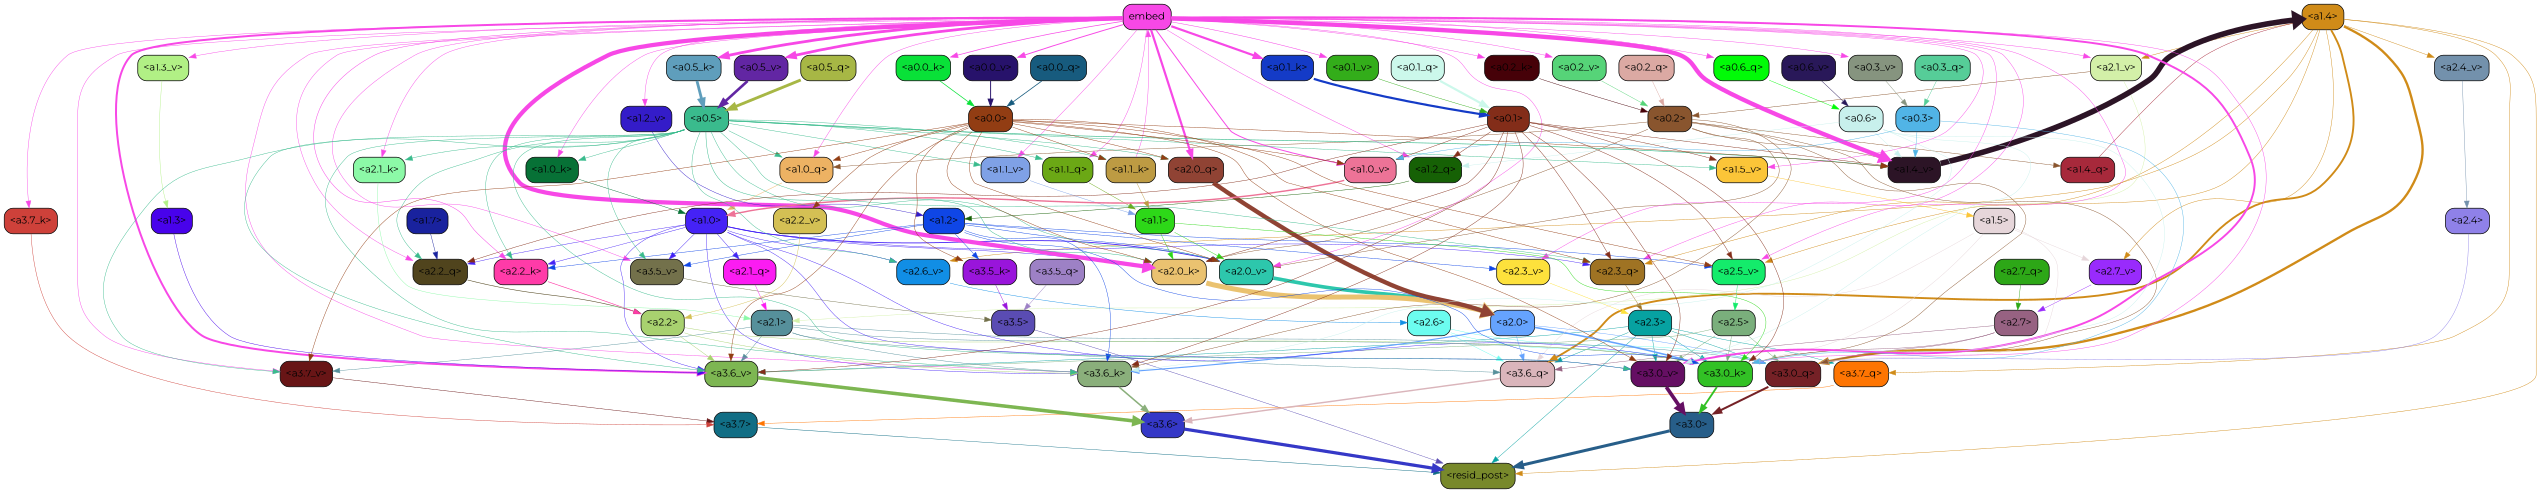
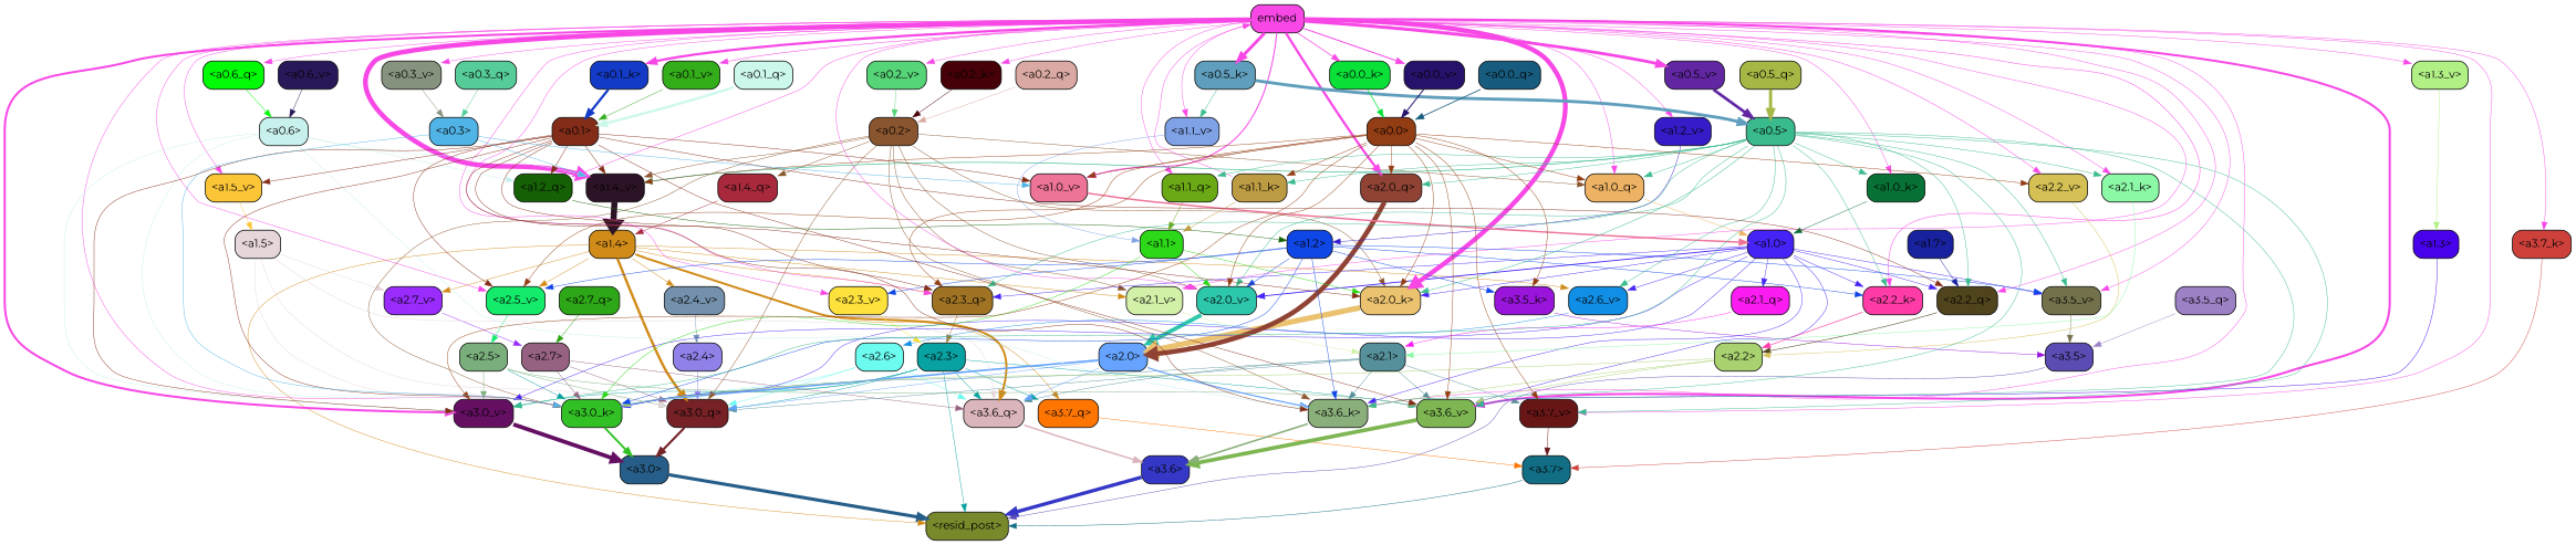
  strict digraph {
    fontname=Montserrat
    splines=true
    node [color=black fontname=Montserrat shape=box style="filled, rounded"]
    edge [color="#f748e6" fontname=Montserrat penwidth=0.6]
    "<a3.7>" [fillcolor="#116e85"]
    "<resid_post>" [fillcolor="#78892b"]
    "<a3.6>" [fillcolor="#3538c7"]
    "<a3.5>" [fillcolor="#5a4cb3"]
    "<a3.0>" [fillcolor="#275e89"]
    "<a2.3>" [fillcolor="#07a2a1"]
    "<a3.7_q>" [fillcolor="#fe7502"]
    "<a3.6_q>" [fillcolor="#dab5bb"]
    "<a3.0_q>" [fillcolor="#752126"]
    "<a3.0_k>" [fillcolor="#32c125"]
    "<a3.6_v>" [fillcolor="#7db652"]
    "<a3.0_v>" [fillcolor="#650f63"]
    "<a1.4>" [fillcolor="#d08b18"]
    "<a2.3_q>" [fillcolor="#9f7323"]
    "<a2.7_v>" [fillcolor="#992bfc"]
    "<a2.6_v>" [fillcolor="#118ee5"]
    "<a2.5_v>" [fillcolor="#14eb6b"]
    "<a2.4_v>" [fillcolor="#7391ac"]
    "<a2.1_v>" [fillcolor="#d3f0a8"]
    "<a2.7>" [fillcolor="#976282"]
    "<a2.6>" [fillcolor="#6cfcef"]
    "<a2.5>" [fillcolor="#7aaf7c"]
    "<a2.4>" [fillcolor="#8f81e8"]
    "<a2.1>" [fillcolor="#56909b"]
    "<a2.0_v>" [fillcolor="#2dc7ac"]
    "<a2.0>" [fillcolor="#65a3fe"]
    "<a3.6_k>" [fillcolor="#8aaf7b"]
    "<a3.7_v>" [fillcolor="#681516"]
    "<a3.5_q>" [fillcolor="#9d81c5"]
    "<a3.7_k>" [fillcolor="#ce413a"]
    "<a3.5_k>" [fillcolor="#9915db"]
    "<a3.5_v>" [fillcolor="#73714b"]
    "<a1.5>" [fillcolor="#e6d6da"]
    "<a0.2>" [fillcolor="#89552e"]
    "<a2.0_k>" [fillcolor="#eac270"]
    "<a1.4_q>" [fillcolor="#a7293b"]
    "<a1.0_q>" [fillcolor="#edb263"]
    "<a1.4_v>" [fillcolor="#2c1426"]
    "<a1.0>" [fillcolor="#4522f6"]
    "<a2.2_q>" [fillcolor="#50441d"]
    "<a2.2_k>" [fillcolor="#ff3ba8"]
    "<a2.1_q>" [fillcolor="#fb1cf2"]
    embed [fillcolor="#f748e6"]
    "<a2.0_q>" [fillcolor="#904334"]
    "<a2.1_k>" [fillcolor="#8cf9a7"]
    "<a2.3_v>" [fillcolor="#fde13c"]
    "<a2.2_v>" [fillcolor="#d4c054"]
    "<a1.2_q>" [fillcolor="#166105"]
    "<a1.1_q>" [fillcolor="#6ba815"]
    "<a1.0_k>" [fillcolor="#077136"]
    "<a1.5_v>" [fillcolor="#fbc538"]
    "<a1.3_v>" [fillcolor="#b1f085"]
    "<a1.2_v>" [fillcolor="#341cc9"]
    "<a1.1_v>" [fillcolor="#7fa1e6"]
    "<a1.0_v>" [fillcolor="#ed7397"]
    "<a0.6_q>" [fillcolor="#01fb07"]
    "<a0.5_k>" [fillcolor="#5f9ebc"]
    "<a0.2_k>" [fillcolor="#460108"]
    "<a0.1_k>" [fillcolor="#143bc7"]
    "<a0.0_k>" [fillcolor="#09e138"]
    "<a0.5_v>" [fillcolor="#6226a3"]
    "<a0.3_v>" [fillcolor="#86947f"]
    "<a0.2_v>" [fillcolor="#56d478"]
    "<a0.1_v>" [fillcolor="#33ad1a"]
    "<a0.0_v>" [fillcolor="#27126b"]
    "<a2.2>" [fillcolor="#a8d16f"]
    "<a1.2>" [fillcolor="#0f46e6"]
    "<a1.1>" [fillcolor="#2dd818"]
    "<a1.1_k>" [fillcolor="#bd9b43"]
    "<a1.3>" [fillcolor="#4802eb"]
    "<a0.6>" [fillcolor="#c8f0ec"]
    "<a0.5>" [fillcolor="#3abb8d"]
    "<a0.1>" [fillcolor="#832d19"]
    "<a0.0>" [fillcolor="#923d13"]
    "<a0.3>" [fillcolor="#51b4e6"]
    "<a2.7_q>" [fillcolor="#2da717"]
    "<a1.7>" [fillcolor="#19229e"]
    "<a0.5_q>" [fillcolor="#a7b745"]
    "<a0.3_q>" [fillcolor="#56cd98"]
    "<a0.2_q>" [fillcolor="#dba9a3"]
    "<a0.1_q>" [fillcolor="#ccf8eb"]
    "<a0.0_q>" [fillcolor="#175b7e"]
    "<a0.6_v>" [fillcolor="#291859"]
    "<a3.7>" -> "<resid_post>" [color="#116e85" penwidth=0.6239100098609924]
    "<a3.6>" -> "<resid_post>" [color="#3538c7" penwidth=4.569062113761902]
    "<a3.5>" -> "<resid_post>" [color="#5a4cb3"]
    "<a3.0>" -> "<resid_post>" [color="#275e89" penwidth=4.283544182777405]
    "<a2.3>" -> "<resid_post>" [color="#07a2a1"]
    "<a2.3>" -> "<a3.7_q>" [color="#07a2a1"]
    "<a2.3>" -> "<a3.6_q>" [color="#07a2a1"]
    "<a2.3>" -> "<a3.0_q>" [color="#07a2a1"]
    "<a2.3>" -> "<a3.0_k>" [color="#07a2a1"]
    "<a2.3>" -> "<a3.6_v>" [color="#07a2a1"]
    "<a2.3>" -> "<a3.0_v>" [color="#07a2a1"]
    "<a3.7_q>" -> "<a3.7>" [color="#fe7502"]
    "<a3.6_q>" -> "<a3.6>" [color="#dab5bb" penwidth=2.03758105635643]
    "<a3.0_q>" -> "<a3.0>" [color="#752126" penwidth=2.8638100624084473]
    "<a3.0_k>" -> "<a3.0>" [color="#32c125" penwidth=2.6274144649505615]
    "<a3.6_v>" -> "<a3.6>" [color="#7db652" penwidth=5.002329230308533]
    "<a3.0_v>" -> "<a3.0>" [color="#650f63" penwidth=5.188832879066467]
    "<a1.4>" -> "<resid_post>" [color="#d08b18"]
    "<a1.4>" -> "<a3.7_q>" [color="#d08b18"]
    "<a1.4>" -> "<a3.6_q>" [color="#d08b18" penwidth=2.6908124685287476]
    "<a1.4>" -> "<a3.0_q>" [color="#d08b18" penwidth=3.32076895236969]
    "<a1.4>" -> "<a2.3_q>" [color="#d08b18"]
    "<a1.4>" -> "<a2.7_v>" [color="#d08b18"]
    "<a1.4>" -> "<a2.6_v>" [color="#d08b18"]
    "<a1.4>" -> "<a2.5_v>" [color="#d08b18"]
    "<a1.4>" -> "<a2.4_v>" [color="#d08b18"]
    "<a1.4>" -> "<a2.1_v>" [color="#d08b18"]
    "<a2.3_q>" -> "<a2.3>" [color="#9f7323"]
    "<a2.7_v>" -> "<a2.7>" [color="#992bfc"]
    "<a2.6_v>" -> "<a2.6>" [color="#118ee5"]
    "<a2.5_v>" -> "<a2.5>" [color="#14eb6b"]
    "<a2.4_v>" -> "<a2.4>" [color="#7391ac"]
    "<a2.1_v>" -> "<a2.1>" [color="#d3f0a8"]
    "<a2.7>" -> "<a3.6_q>" [color="#976282"]
    "<a2.7>" -> "<a3.0_q>" [color="#976282"]
    "<a2.7>" -> "<a3.0_k>" [color="#976282"]
    "<a2.6>" -> "<a3.6_q>" [color="#6cfcef"]
    "<a2.6>" -> "<a3.0_q>" [color="#6cfcef"]
    "<a2.6>" -> "<a3.0_k>" [color="#6cfcef"]
    "<a2.5>" -> "<a3.0_q>" [color="#7aaf7c"]
-   "<a2.5>" -> "<a3.0_k>" [color="#7aaf7c"]
+   "<a2.5>" -> "<a3.0_k>" [color="#07a2a1"]
    "<a2.5>" -> "<a3.6_v>" [color="#7aaf7c"]
    "<a2.5>" -> "<a3.0_v>" [color="#7aaf7c"]
    "<a2.4>" -> "<a3.0_q>" [color="#8f81e8"]
    "<a2.1>" -> "<a3.6_q>" [color="#56909b"]
    "<a2.1>" -> "<a3.0_q>" [color="#56909b"]
    "<a2.1>" -> "<a3.0_k>" [color="#56909b"]
    "<a2.1>" -> "<a3.6_v>" [color="#56909b"]
    "<a2.1>" -> "<a3.6_k>" [color="#56909b"]
    "<a2.1>" -> "<a3.7_v>" [color="#56909b"]
    "<a2.0_v>" -> "<a2.0>" [color="#2dc7ac" penwidth=5.12138295173645]
    "<a2.0>" -> "<a3.6_q>" [color="#65a3fe"]
    "<a2.0>" -> "<a3.0_q>" [color="#65a3fe"]
    "<a2.0>" -> "<a3.0_k>" [color="#65a3fe" penwidth=2.182972814887762]
    "<a2.0>" -> "<a3.6_k>" [color="#65a3fe" penwidth=1.6254686117172241]
    "<a3.6_k>" -> "<a3.6>" [color="#8aaf7b" penwidth=2.174198240041733]
    "<a3.7_v>" -> "<a3.7>" [color="#681516"]
    "<a3.5_q>" -> "<a3.5>" [color="#9d81c5"]
    "<a3.7_k>" -> "<a3.7>" [color="#ce413a"]
    "<a3.5_k>" -> "<a3.5>" [color="#9915db"]
    "<a3.5_v>" -> "<a3.5>" [color="#73714b"]
    "<a1.5>" -> "<a3.6_q>" [color="#e6d6da"]
    "<a1.5>" -> "<a3.0_q>" [color="#e6d6da"]
    "<a1.5>" -> "<a3.0_k>" [color="#e6d6da"]
    "<a1.5>" -> "<a2.7_v>" [color="#e6d6da"]
    "<a0.2>" -> "<a3.0_q>" [color="#89552e"]
    "<a0.2>" -> "<a3.0_k>" [color="#89552e"]
-   "<a2.1_v>" -> "<a0.2>" [color="#89552e"]
+   "<a0.2>" -> "<a2.1_v>" [color="#89552e"]
    "<a0.2>" -> "<a2.0_v>" [color="#89552e"]
    "<a0.2>" -> "<a3.6_k>" [color="#89552e"]
    "<a0.2>" -> "<a2.0_k>" [color="#89552e"]
    "<a0.2>" -> "<a1.4_q>" [color="#89552e"]
    "<a0.2>" -> "<a1.0_q>" [color="#89552e"]
    "<a0.2>" -> "<a1.4_v>" [color="#89552e"]
    "<a2.0_k>" -> "<a2.0>" [color="#eac270" penwidth=7.056803464889526]
    "<a1.4_q>" -> "<a1.4>" [color="#a7293b"]
    "<a1.0_q>" -> "<a1.0>" [color="#edb263"]
    "<a1.4_v>" -> "<a1.4>" [color="#2c1426" penwidth=7.850657939910889]
    "<a1.0>" -> "<a3.0_k>" [color="#4522f6"]
    "<a1.0>" -> "<a3.6_v>" [color="#4522f6"]
    "<a1.0>" -> "<a3.0_v>" [color="#4522f6"]
    "<a1.0>" -> "<a2.3_q>" [color="#4522f6"]
    "<a1.0>" -> "<a2.6_v>" [color="#4522f6"]
    "<a1.0>" -> "<a2.0_v>" [color="#4522f6" penwidth=1.2192587852478027]
    "<a1.0>" -> "<a3.6_k>" [color="#4522f6"]
    "<a1.0>" -> "<a3.5_v>" [color="#4522f6"]
    "<a1.0>" -> "<a2.0_k>" [color="#4522f6"]
    "<a1.0>" -> "<a2.2_q>" [color="#4522f6"]
    "<a1.0>" -> "<a2.2_k>" [color="#4522f6"]
    "<a1.0>" -> "<a2.1_q>" [color="#4522f6"]
    "<a2.2_q>" -> "<a2.2>" [color="#50441d" penwidth=0.7585353851318359]
    "<a2.2_k>" -> "<a2.2>" [color="#ff3ba8" penwidth=0.87534499168396]
    "<a2.1_q>" -> "<a2.1>" [color="#fb1cf2"]
    embed -> "<a3.0_k>"
    embed -> "<a3.6_v>" [penwidth=2.809220314025879]
    embed -> "<a3.0_v>" [penwidth=2.754121422767639]
    embed -> "<a2.3_q>"
    embed -> "<a2.5_v>"
    embed -> "<a2.1_v>"
    embed -> "<a2.0_v>"
    embed -> "<a3.6_k>"
    embed -> "<a3.7_v>"
    embed -> "<a3.7_k>"
    embed -> "<a3.5_v>"
    embed -> "<a2.0_k>" [penwidth=5.977519929409027]
    embed -> "<a1.0_q>"
    embed -> "<a1.4_v>" [penwidth=6.155339062213898]
    embed -> "<a2.2_q>"
    embed -> "<a2.2_k>" [penwidth=0.6805839538574219]
    embed -> "<a2.0_q>" [penwidth=3.102177858352661]
    embed -> "<a2.1_k>"
    embed -> "<a2.3_v>"
+   embed -> "<a2.2_v>" [penwidth=0.6436443328857422]
    embed -> "<a1.2_q>" [penwidth=0.6224298477172852]
    embed -> "<a1.1_q>"
    embed -> "<a1.0_k>"
    embed -> "<a1.5_v>"
    embed -> "<a1.3_v>"
    embed -> "<a1.2_v>"
    embed -> "<a1.1_v>"
    embed -> "<a1.0_v>" [penwidth=1.3890299797058105]
    embed -> "<a0.6_q>"
    embed -> "<a0.5_k>" [penwidth=3.961596131324768]
    embed -> "<a0.2_k>"
    embed -> "<a0.1_k>" [penwidth=3.0873727798461914]
    embed -> "<a0.0_k>" [penwidth=1.0056166648864746]
    embed -> "<a0.5_v>" [penwidth=3.8657681941986084]
    embed -> "<a0.3_v>"
    embed -> "<a0.2_v>"
    embed -> "<a0.1_v>" [penwidth=0.7226338386535645]
    embed -> "<a0.0_v>" [penwidth=1.3709254264831543]
    "<a2.0_q>" -> "<a2.0>" [color="#904334" penwidth=6.189085364341736]
    "<a2.1_k>" -> "<a2.1>" [color="#8cf9a7"]
    "<a2.3_v>" -> "<a2.3>" [color="#fde13c"]
    "<a2.2_v>" -> "<a2.2>" [color="#d4c054"]
    "<a1.2_q>" -> "<a1.2>" [color="#166105" penwidth=0.6036911010742188]
    "<a1.1_q>" -> "<a1.1>" [color="#6ba815"]
    "<a1.0_k>" -> "<a1.0>" [color="#077136"]
    "<a1.5_v>" -> "<a1.5>" [color="#fbc538"]
    "<a1.3_v>" -> "<a1.3>" [color="#b1f085"]
    "<a1.2_v>" -> "<a1.2>" [color="#341cc9"]
    "<a1.1_v>" -> "<a1.1>" [color="#7fa1e6"]
    "<a1.0_v>" -> "<a1.0>" [color="#ed7397" penwidth=2.021620035171509]
    "<a0.6_q>" -> "<a0.6>" [color="#01fb07"]
    "<a0.5_k>" -> "<a0.5>" [color="#5f9ebc" penwidth=3.968934178352356]
    "<a0.2_k>" -> "<a0.2>" [color="#460108"]
    "<a0.1_k>" -> "<a0.1>" [color="#143bc7" penwidth=3.0963125228881836]
    "<a0.0_k>" -> "<a0.0>" [color="#09e138" penwidth=1.0073614120483398]
    "<a0.5_v>" -> "<a0.5>" [color="#6226a3" penwidth=3.7172799110412598]
    "<a0.3_v>" -> "<a0.3>" [color="#86947f"]
    "<a0.2_v>" -> "<a0.2>" [color="#56d478"]
    "<a0.1_v>" -> "<a0.1>" [color="#33ad1a" penwidth=0.602088451385498]
    "<a0.0_v>" -> "<a0.0>" [color="#27126b" penwidth=1.3448786735534668]
    "<a2.2>" -> "<a3.0_k>" [color="#a8d16f" penwidth=0.6065438985824585]
    "<a2.2>" -> "<a3.6_v>" [color="#a8d16f"]
    "<a2.2>" -> "<a3.6_k>" [color="#a8d16f"]
    "<a1.2>" -> "<a3.0_k>" [color="#0f46e6"]
    "<a1.2>" -> "<a2.5_v>" [color="#0f46e6"]
    "<a1.2>" -> "<a2.0_v>" [color="#0f46e6"]
    "<a1.2>" -> "<a3.6_k>" [color="#0f46e6"]
    "<a1.2>" -> "<a3.5_k>" [color="#0f46e6"]
    "<a1.2>" -> "<a3.5_v>" [color="#0f46e6"]
    "<a1.2>" -> "<a2.2_k>" [color="#0f46e6"]
    "<a1.2>" -> "<a2.3_v>" [color="#0f46e6"]
    "<a1.1>" -> "<a3.0_k>" [color="#2dd818"]
    "<a1.1>" -> "<a2.0_v>" [color="#2dd818"]
    "<a1.1>" -> "<a2.0_k>" [color="#2dd818"]
    "<a1.1_k>" -> embed
    "<a1.1_k>" -> "<a1.1>" [color="#bd9b43"]
    "<a1.3>" -> "<a3.6_v>" [color="#4802eb"]
    "<a0.6>" -> "<a3.0_k>" [color="#c8f0ec"]
    "<a0.6>" -> "<a3.0_v>" [color="#c8f0ec"]
    "<a0.6>" -> "<a3.6_k>" [color="#c8f0ec"]
    "<a0.6>" -> "<a1.4_v>" [color="#c8f0ec"]
    "<a0.6>" -> "<a1.2_q>" [color="#c8f0ec"]
    "<a0.5>" -> "<a3.6_v>" [color="#3abb8d"]
    "<a0.5>" -> "<a3.0_v>" [color="#3abb8d" penwidth=0.6120390892028809]
    "<a0.5>" -> "<a2.3_q>" [color="#3abb8d"]
    "<a0.5>" -> "<a2.6_v>" [color="#3abb8d"]
    "<a0.5>" -> "<a2.0_v>" [color="#3abb8d"]
    "<a0.5>" -> "<a3.6_k>" [color="#3abb8d"]
    "<a0.5>" -> "<a3.7_v>" [color="#3abb8d"]
    "<a0.5>" -> "<a3.5_v>" [color="#3abb8d"]
    "<a0.5>" -> "<a2.0_k>" [color="#3abb8d" penwidth=0.658348560333252]
    "<a0.5>" -> "<a1.0_q>" [color="#3abb8d"]
    "<a0.5>" -> "<a1.4_v>" [color="#3abb8d" penwidth=0.9002184867858887]
    "<a0.5>" -> "<a2.2_q>" [color="#3abb8d"]
    "<a0.5>" -> "<a2.2_k>" [color="#3abb8d"]
    "<a0.5>" -> "<a2.0_q>" [color="#3abb8d"]
    "<a0.5>" -> "<a2.1_k>" [color="#3abb8d"]
    "<a0.5>" -> "<a1.1_q>" [color="#3abb8d"]
    "<a0.5>" -> "<a1.0_k>" [color="#3abb8d"]
-   "<a0.5>" -> "<a1.5_v>" [color="#3abb8d"]
-   "<a0.5>" -> "<a1.1_v>" [color="#3abb8d"]
+   "<a0.5_k>" -> "<a1.1_v>" [color="#3abb8d"]
    "<a0.5>" -> "<a1.1_k>" [color="#3abb8d"]
    "<a0.1>" -> "<a3.0_k>" [color="#832d19"]
    "<a0.1>" -> "<a3.6_v>" [color="#832d19"]
    "<a0.1>" -> "<a3.0_v>" [color="#832d19"]
    "<a0.1>" -> "<a2.3_q>" [color="#832d19"]
    "<a0.1>" -> "<a2.5_v>" [color="#832d19"]
    "<a0.1>" -> "<a3.6_k>" [color="#832d19"]
    "<a0.1>" -> "<a2.0_k>" [color="#832d19"]
    "<a0.1>" -> "<a1.4_v>" [color="#832d19"]
    "<a0.1>" -> "<a2.2_q>" [color="#832d19"]
    "<a0.1>" -> "<a1.2_q>" [color="#832d19"]
    "<a0.1>" -> "<a1.5_v>" [color="#832d19"]
    "<a0.1>" -> "<a1.0_v>" [color="#832d19"]
    "<a0.0>" -> "<a3.6_v>" [color="#923d13"]
    "<a0.0>" -> "<a3.0_v>" [color="#923d13"]
    "<a0.0>" -> "<a2.3_q>" [color="#923d13"]
    "<a0.0>" -> "<a2.5_v>" [color="#923d13"]
    "<a0.0>" -> "<a2.0_v>" [color="#923d13"]
    "<a0.0>" -> "<a3.7_v>" [color="#923d13"]
    "<a0.0>" -> "<a3.5_k>" [color="#923d13"]
    "<a0.0>" -> "<a2.0_k>" [color="#923d13"]
    "<a0.0>" -> "<a1.0_q>" [color="#923d13"]
    "<a0.0>" -> "<a1.4_v>" [color="#923d13"]
    "<a0.0>" -> "<a2.0_q>" [color="#923d13"]
    "<a0.0>" -> "<a2.2_v>" [color="#923d13"]
    "<a0.0>" -> "<a1.0_v>" [color="#923d13"]
    "<a0.0>" -> "<a1.1_k>" [color="#923d13"]
    "<a0.3>" -> "<a3.0_k>" [color="#51b4e6"]
    "<a0.3>" -> "<a1.4_v>" [color="#51b4e6"]
    "<a0.3>" -> "<a1.0_v>" [color="#51b4e6"]
    "<a2.7_q>" -> "<a2.7>" [color="#2da717"]
    "<a1.7>" -> "<a2.2_q>" [color="#19229e"]
    "<a0.5_q>" -> "<a0.5>" [color="#a7b745" penwidth=4.077653527259827]
    "<a0.3_q>" -> "<a0.3>" [color="#56cd98"]
    "<a0.2_q>" -> "<a0.2>" [color="#dba9a3"]
    "<a0.1_q>" -> "<a0.1>" [color="#ccf8eb" penwidth=3.1134376525878906]
    "<a0.0_q>" -> "<a0.0>" [color="#175b7e" penwidth=1.0843520164489746]
    "<a0.6_v>" -> "<a0.6>" [color="#291859"]
  }
